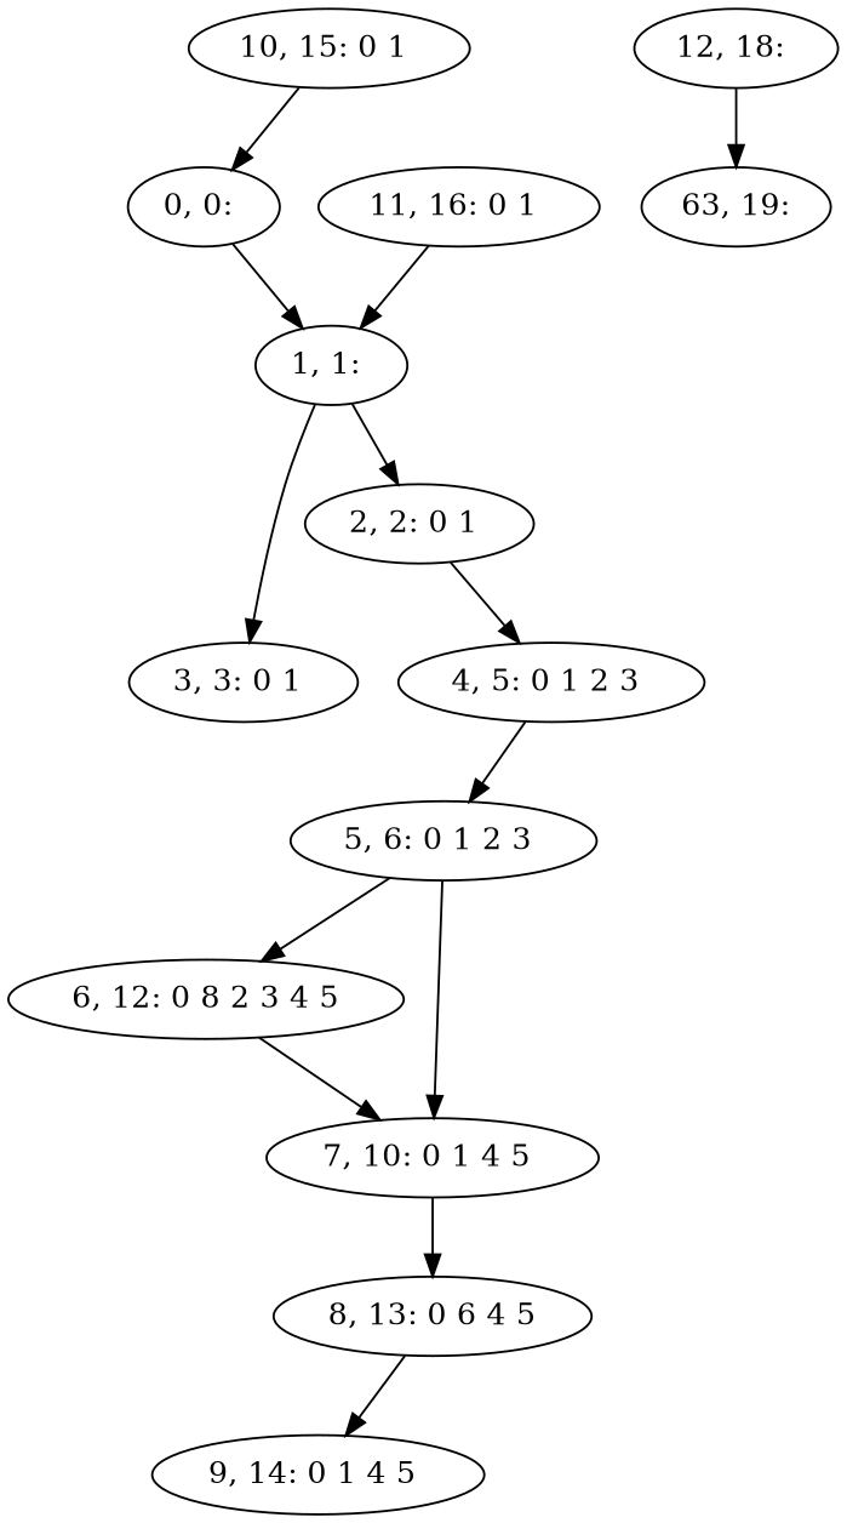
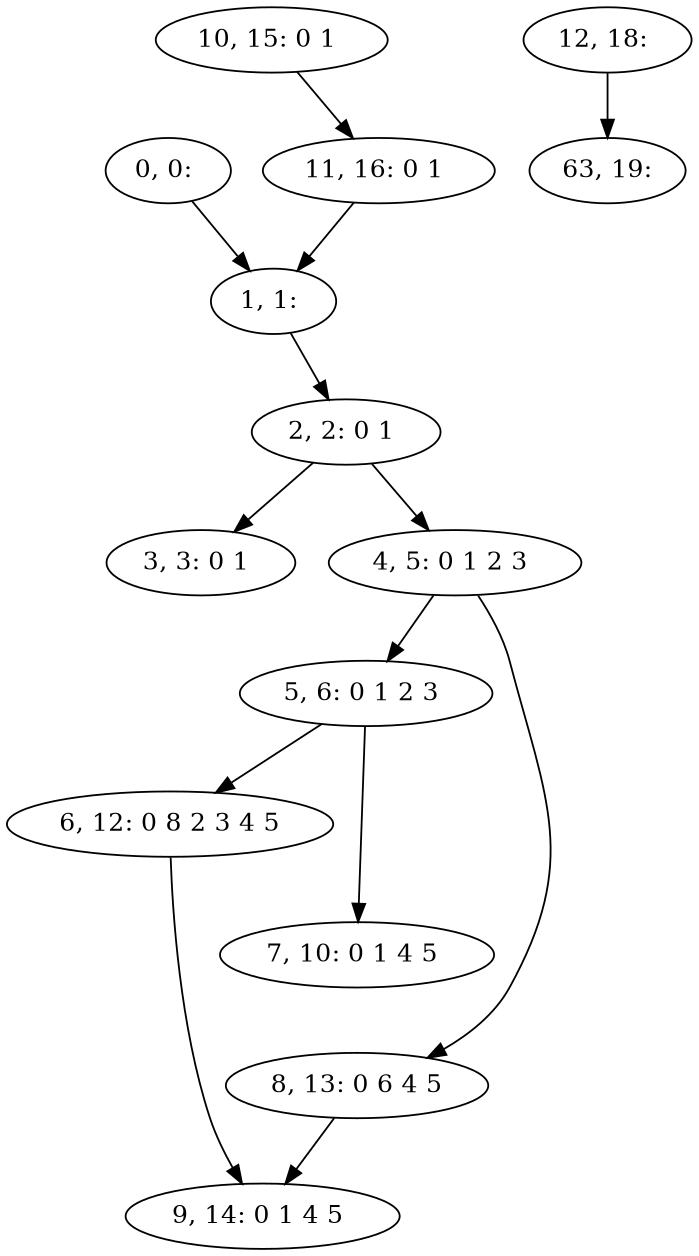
  digraph {
    n1 [label="0, 0: "]
    n2 [label="1, 1: "]
    n3 [label="2, 2: 0 1 "]
    n4 [label="3, 3: 0 1 "]
    n5 [label="4, 5: 0 1 2 3 "]
    n6 [label="5, 6: 0 1 2 3 "]
    n7 [label="6, 12: 0 8 2 3 4 5"]
    n8 [label="7, 10: 0 1 4 5 "]
    n9 [label="12, 18: "]
    n10 [label="63, 19:"]
    n11 [label="8, 13: 0 6 4 5"]
    n12 [label="9, 14: 0 1 4 5 "]
    n13 [label="10, 15: 0 1 "]
    n14 [label="11, 16: 0 1 "]
    n1 -> n2
    n2 -> n3
-   n2 -> n4
+   n3 -> n4
    n3 -> n5
    n5 -> n6
    n6 -> n7
    n6 -> n8
-   n7 -> n8
-   n8 -> n11
+   n7 -> n12
+   n5 -> n11
    n9 -> n10
    n11 -> n12
-   n13 -> n1
+   n13 -> n14
    n14 -> n2
  }
